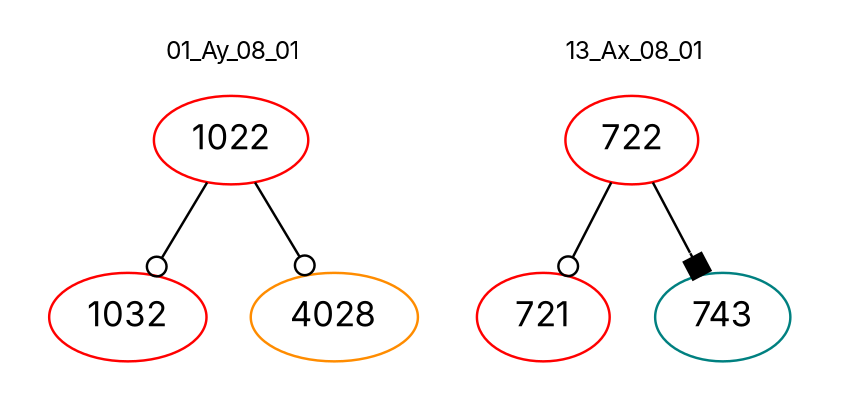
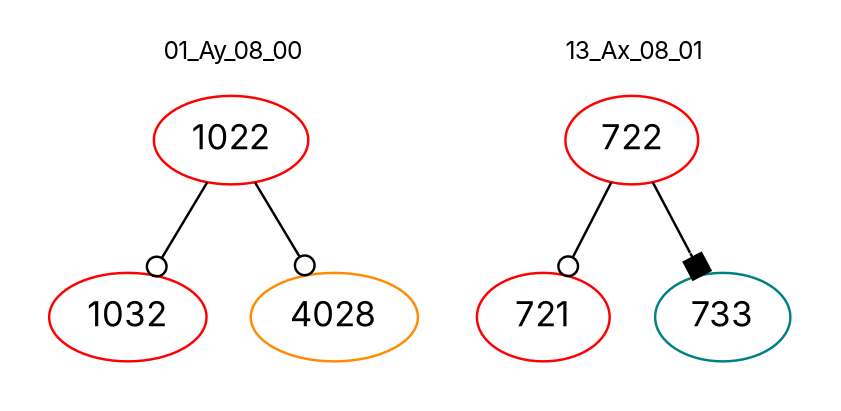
  digraph {
    fontname=Inter
    node [color=red fontname=Inter]
    edge [arrowhead=odot color=black fontname=Inter]
    n1 [label=1022]
    n2 [label=1032]
    n3 [color=darkorange label=4028]
    n4 [label=722]
    n5 [label=721]
-   n6 [color=teal label=743]
+   n6 [color=teal label=733]
    subgraph cluster_1 {
      color=white
      fontsize=10
-     label="01_Ay_08_01"
+     label="01_Ay_08_00"
      n1
      n2
      n3
    }
    subgraph cluster_2 {
      color=white
      fontsize=10
      label="13_Ax_08_01"
      n4
      n5
      n6
    }
    n1 -> n2
    n1 -> n3
    n4 -> n5
    n4 -> n6 [arrowhead=box]
  }
